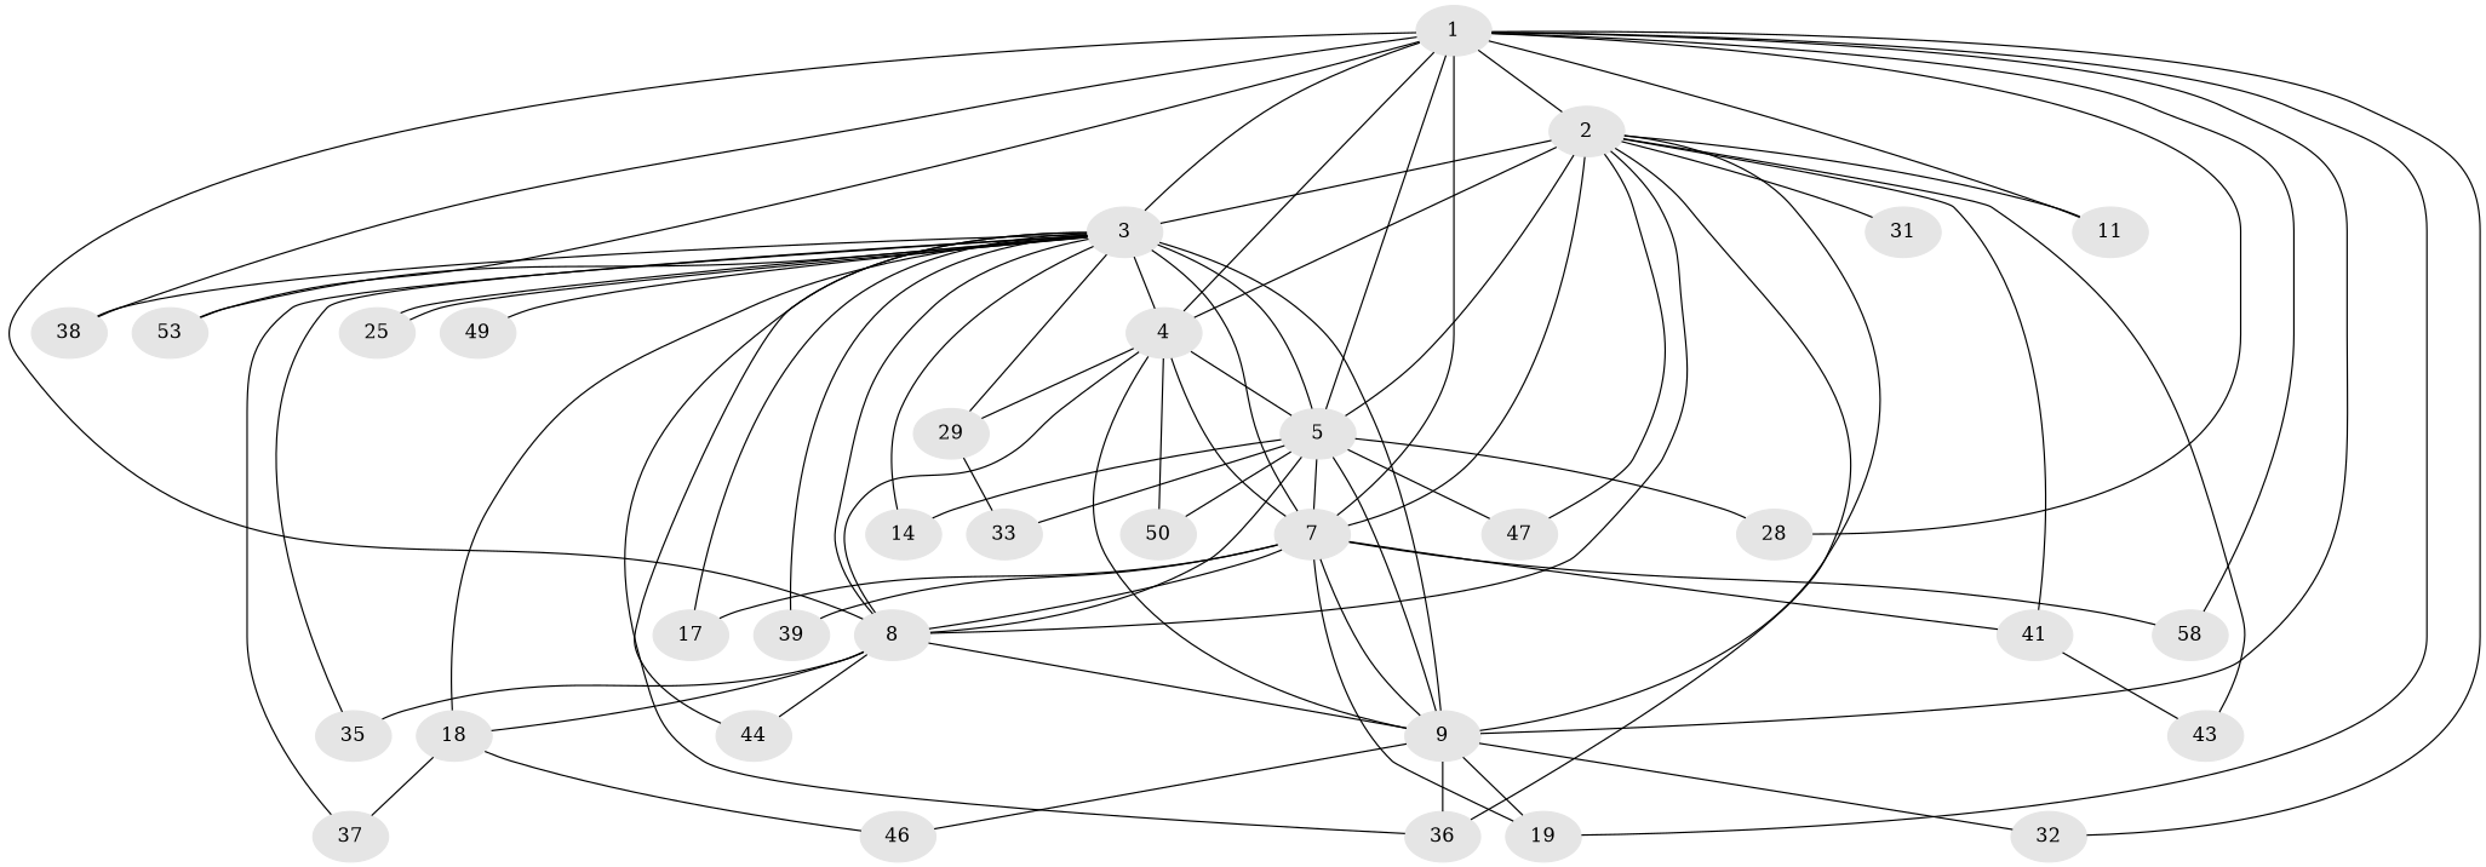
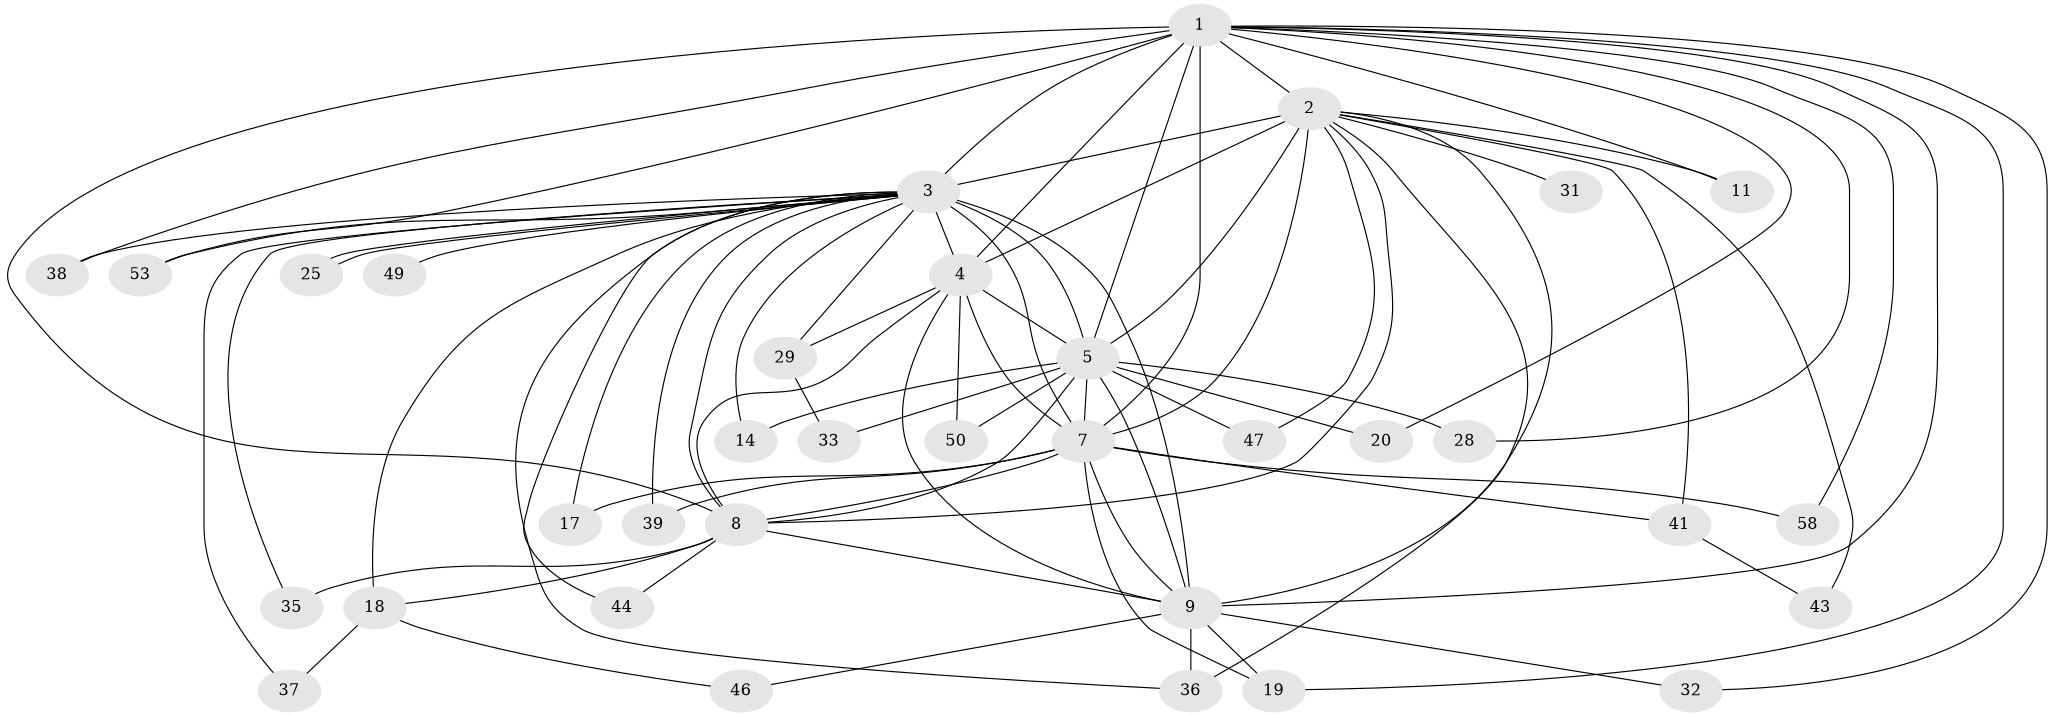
  graph {
    node [color=gray90 style=filled]
    1 [super="+21"]
    2 [super="+26+61+52+51+24+10"]
    3 [super="+15+23+34+59+12+45"]
    4
    5 [super="+60+6+16+54"]
    7
    8
    9 [super="+63+40+27"]
    11
    19
+   20
    28
    32
    38
    n15 [label=58]
    53
    31
    36 [super="+68"]
    41
    43
    47
    14
    17
    18
    25
    29
    35
    37
    39
    44
    49
    50
    33
    46
    1 -- 2 [weight=3]
    1 -- 3 [weight=4]
    1 -- 4
    1 -- 5 [weight=3]
    1 -- 7
    1 -- 8
    1 -- 9 [weight=2]
    1 -- 11
    1 -- 19
+   1 -- 20
    1 -- 28
    1 -- 32
    1 -- 38
    1 -- n15
    1 -- 53
    2 -- 3 [weight=4]
    2 -- 4 [weight=3]
    2 -- 5 [weight=6]
    2 -- 7 [weight=2]
    2 -- 8 [weight=2]
    2 -- 9 [weight=4]
    2 -- 11
    2 -- 31 [weight=2]
    2 -- 36 [weight=2]
    2 -- 41
    2 -- 43
    2 -- 47
    3 -- 4 [weight=2]
    3 -- 5 [weight=3]
    3 -- 7 [weight=2]
    3 -- 8 [weight=3]
    3 -- 9 [weight=4]
    3 -- 38
    3 -- 53
    3 -- 36
    3 -- 14
    3 -- 17
    3 -- 18
    3 -- 25 [weight=2]
    3 -- 25
    3 -- 29
    3 -- 35
    3 -- 37
    3 -- 39
    3 -- 44
    3 -- 49 [weight=2]
    4 -- 5 [weight=4]
    4 -- 7
    4 -- 8
    4 -- 9
    4 -- 29
    4 -- 50
    5 -- 7 [weight=3]
    5 -- 8 [weight=2]
    5 -- 9 [weight=2]
+   5 -- 20
    5 -- 28
    5 -- 47
    5 -- 14
    5 -- 50
    5 -- 33
    7 -- 8
    7 -- 9
    7 -- 19
    7 -- n15
    7 -- 41
    7 -- 17
    7 -- 39
    8 -- 9 [weight=2]
    8 -- 18
    8 -- 35
    8 -- 44
    9 -- 19
    9 -- 32
    9 -- 36
    9 -- 46
    41 -- 43
    18 -- 37
    18 -- 46
    29 -- 33
  }
